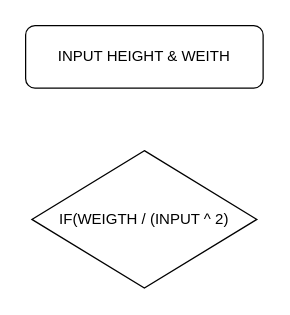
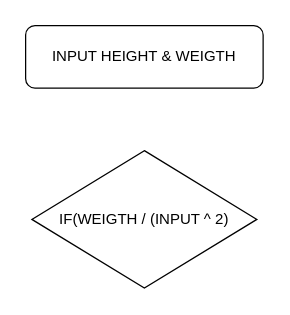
  <mxCell id="0" />
  <mxCell id="1" parent="0" />
- <mxCell id="2" value="INPUT HEIGHT &amp;amp; WEITH" style="rounded=1;whiteSpace=wrap;html=1;" vertex="1" parent="1"><mxGeometry x="20" y="20" width="190" height="50" as="geometry" /></mxCell>
+ <mxCell id="2" value="INPUT HEIGHT &amp;amp; WEIGTH" style="rounded=1;whiteSpace=wrap;html=1;" vertex="1" parent="1"><mxGeometry x="20" y="20" width="190" height="50" as="geometry" /></mxCell>
  <mxCell id="3" value="IF(WEIGTH / (INPUT ^ 2)" style="rhombus;whiteSpace=wrap;html=1;" vertex="1" parent="1"><mxGeometry x="25" y="120" width="180" height="110" as="geometry" /></mxCell>
